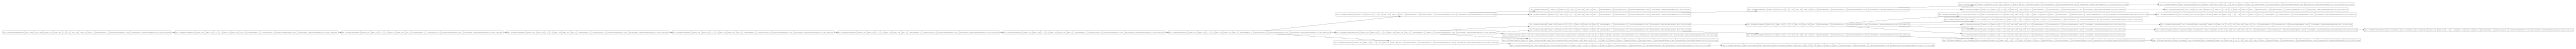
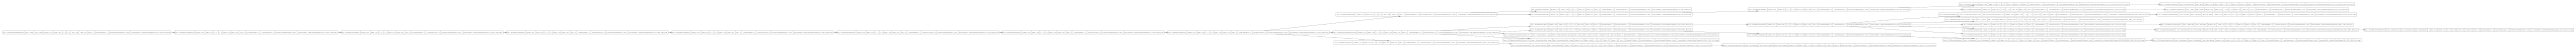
  digraph {
    rankdir=LR
    node [fontname=Arial shape=record]
    n1 [label="{type = XCUIElementTypeApplication\l|name = Tasks\l|label = Tasks\l|enabled = true\l|visible = true\l|x = 0\l|y = 0\l|width = 375\l|height = 667\l|index = 0\l|numberOfChildren = 2\l|eventGeneratedOnElement = false \l|screenshotPath = gTask-delTask/S1/pngs/0.0_0.0_750.0_1334.0.png\l}"]
    n2 [label="{type = XCUIElementTypeWindow\l|enabled = true\l|visible = true\l|x = 0\l|y = 0\l|width = 375\l|height = 667\l|index = 0\l|numberOfChildren = 1\l|numInParentLayout = 4\l|eventGeneratedOnElement = false \l|screenshotPath = gTask-delTask/S1/pngs/0.0_0.0_750.0_1334.0.png\l}"]
    n3 [label="{type = XCUIElementTypeOther\l|enabled = true\l|visible = true\l|x = 0\l|y = 0\l|width = 375\l|height = 667\l|index = 0\l|numberOfChildren = 1\l|numInParentLayout = 0\l|eventGeneratedOnElement = false \l|screenshotPath = gTask-delTask/S1/pngs/0.0_0.0_750.0_1334.0.png\l}"]
    n4 [label="{type = XCUIElementTypeOther\l|enabled = true\l|visible = true\l|x = 0\l|y = 0\l|width = 375\l|height = 667\l|index = 0\l|numberOfChildren = 1\l|numInParentLayout = 0\l|eventGeneratedOnElement = false \l|screenshotPath = gTask-delTask/S1/pngs/0.0_0.0_750.0_1334.0.png\l}"]
    n5 [label="{type = XCUIElementTypeOther\l|enabled = true\l|visible = true\l|x = 0\l|y = 0\l|width = 375\l|height = 667\l|index = 0\l|numberOfChildren = 1\l|numInParentLayout = 0\l|eventGeneratedOnElement = false \l|screenshotPath = gTask-delTask/S1/pngs/0.0_0.0_750.0_1334.0.png\l}"]
    n6 [label="{type = XCUIElementTypeOther\l|enabled = true\l|visible = true\l|x = 0\l|y = 0\l|width = 375\l|height = 667\l|index = 0\l|numberOfChildren = 1\l|numInParentLayout = 0\l|eventGeneratedOnElement = false \l|screenshotPath = gTask-delTask/S1/pngs/0.0_0.0_750.0_1334.0.png\l}"]
    n7 [label="{type = XCUIElementTypeOther\l|enabled = true\l|visible = true\l|x = 0\l|y = 0\l|width = 375\l|height = 667\l|index = 0\l|numberOfChildren = 1\l|numInParentLayout = 0\l|eventGeneratedOnElement = false \l|screenshotPath = gTask-delTask/S1/pngs/0.0_0.0_750.0_1334.0.png\l}"]
    n8 [label="{type = XCUIElementTypeOther\l|enabled = true\l|visible = true\l|x = 0\l|y = 0\l|width = 375\l|height = 667\l|index = 0\l|numberOfChildren = 3\l|numInParentLayout = 0\l|eventGeneratedOnElement = false \l|screenshotPath = gTask-delTask/S1/pngs/0.0_0.0_750.0_1334.0.png\l}"]
    n9 [label="{type = XCUIElementTypeOther\l|enabled = true\l|visible = true\l|x = 0\l|y = 0\l|width = 375\l|height = 76\l|index = 0\l|numberOfChildren = 3\l|numInParentLayout = 0\l|eventGeneratedOnElement = false \l|screenshotPath = gTask-delTask/S1/pngs/0.0_0.0_750.0_152.0.png\l}"]
-   n10 [label="{type = XCUIElementTypeCollectionView\l|enabled = true\l|visible = true\l|x = 0\l|y = 0\l|width = 375\l|height = 667\l|index = 1\l|numberOfChildren = 4\l|subtasks = 1\l|eventGeneratedOnElement = false \l|screenshotPath = gTask-delTask/S1/pngs/0.0_0.0_750.0_1334.0.png\l}"]
+   n10 [label="{type = XCUIElementTypeCollectionView\l|enabled = true\l|visible = true\l|x = 0\l|y = 0\l|width = 375\l|height = 667\l|index = 1\l|numberOfChildren = 4\l|numInParentLayout = 1\l|eventGeneratedOnElement = false \l|screenshotPath = gTask-delTask/S1/pngs/0.0_0.0_750.0_1334.0.png\l}"]
    n11 [label="{type = XCUIElementTypeOther\l|enabled = true\l|visible = true\l|x = 0\l|y = 609\l|width = 375\l|height = 58\l|index = 2\l|numberOfChildren = 1\l|numInParentLayout = 2\l|eventGeneratedOnElement = false \l|screenshotPath = gTask-delTask/S1/pngs/0.0_1218.0_750.0_1334.0.png\l}"]
    n12 [label="{type = XCUIElementTypeOther\l|enabled = true\l|visible = true\l|x = 0\l|y = 0\l|width = 375\l|height = 76\l|index = 1\l|numberOfChildren = 0\l|numInParentLayout = 1\l|eventGeneratedOnElement = false \l|screenshotPath = gTask-delTask/S1/pngs/0.0_0.0_750.0_152.0.png\l}"]
    n13 [label="{type = XCUIElementTypeOther\l|enabled = true\l|visible = true\l|x = 0\l|y = 20\l|width = 375\l|height = 56\l|index = 2\l|numberOfChildren = 1\l|numInParentLayout = 2\l|eventGeneratedOnElement = false \l|screenshotPath = gTask-delTask/S1/pngs/0.0_40.0_750.0_152.0.png\l}"]
    n14 [label="{type = XCUIElementTypeCell\l|enabled = true\l|visible = true\l|x = 0\l|y = 76\l|width = 375\l|height = 201\l|index = 0\l|numberOfChildren = 1\l|numInParentLayout = 0\l|eventGeneratedOnElement = false \l|screenshotPath = gTask-delTask/S1/pngs/0.0_152.0_750.0_554.0.png\l}"]
    n15 [label="{type = XCUIElementTypeCell\l|enabled = true\l|visible = true\l|x = 0\l|y = 277\l|width = 375\l|height = 41\l|index = 1\l|numberOfChildren = 1\l|numInParentLayout = 1\l|eventGeneratedOnElement = false \l|screenshotPath = gTask-delTask/S1/pngs/0.0_554.0_750.0_636.0.png\l}"]
    n16 [label="{type = XCUIElementTypeOther\l|value = 0%\l|name = Vertical scroll bar, 1 page\l|label = Vertical scroll bar, 1 page\l|enabled = true\l|visible = true\l|x = 342\l|y = 76\l|width = 30\l|height = 533\l|index = 2\l|numberOfChildren = 0\l|numInParentLayout = 2\l|eventGeneratedOnElement = false \l|screenshotPath = gTask-delTask/S1/pngs/684.0_152.0_744.0_1218.0.png\l}"]
    n17 [label="{type = XCUIElementTypeOther\l|value = 0%\l|name = Horizontal scroll bar, 1 page\l|label = Horizontal scroll bar, 1 page\l|enabled = true\l|visible = true\l|x = 0\l|y = 576\l|width = 375\l|height = 30\l|index = 3\l|numberOfChildren = 0\l|numInParentLayout = 3\l|eventGeneratedOnElement = false \l|screenshotPath = gTask-delTask/S1/pngs/0.0_1152.0_750.0_1212.0.png\l}"]
    n18 [label="{type = XCUIElementTypeButton\l|name = Mark as complete\l|label = Mark as complete\l|enabled = true\l|visible = true\l|x = 250\l|y = 619\l|width = 114\l|height = 38\l|index = 0\l|numberOfChildren = 1\l|numInParentLayout = 0\l|eventGeneratedOnElement = false \l|screenshotPath = gTask-delTask/S1/pngs/500.0_1238.0_728.0_1314.0.png\l}"]
    n19 [label="{type = XCUIElementTypeOther\l|enabled = true\l|visible = true\l|x = 0\l|y = 20\l|width = 375\l|height = 56\l|index = 0\l|numberOfChildren = 3\l|numInParentLayout = 0\l|eventGeneratedOnElement = false \l|screenshotPath = gTask-delTask/S1/pngs/0.0_40.0_750.0_152.0.png\l}"]
    n20 [label="{type = XCUIElementTypeOther\l|enabled = true\l|visible = true\l|x = 0\l|y = 76\l|width = 375\l|height = 201\l|index = 0\l|numberOfChildren = 5\l|numInParentLayout = 0\l|eventGeneratedOnElement = false \l|screenshotPath = gTask-delTask/S1/pngs/0.0_152.0_750.0_554.0.png\l}"]
    n21 [label="{type = XCUIElementTypeOther\l|enabled = true\l|visible = true\l|x = 0\l|y = 277\l|width = 375\l|height = 41\l|index = 0\l|numberOfChildren = 1\l|numInParentLayout = 0\l|eventGeneratedOnElement = false \l|screenshotPath = gTask-delTask/S1/pngs/0.0_554.0_750.0_636.0.png\l}"]
    n22 [label="{type = XCUIElementTypeStaticText\l|value = Mark complete\l|name = Mark complete\l|label = Mark complete\l|enabled = true\l|visible = true\l|x = 258\l|y = 629\l|width = 98\l|height = 18\l|index = 0\l|numberOfChildren = 0\l|numInParentLayout = 0\l|eventGeneratedOnElement = false \l|screenshotPath = gTask-delTask/S1/pngs/516.0_1258.0_712.0_1294.0.png\l}"]
    n23 [label="{type = XCUIElementTypeOther\l|enabled = true\l|visible = true\l|x = 0\l|y = 20\l|width = 56\l|height = 56\l|index = 0\l|numberOfChildren = 1\l|numInParentLayout = 0\l|eventGeneratedOnElement = false \l|screenshotPath = gTask-delTask/S1/pngs/0.0_40.0_112.00000000000001_152.0.png\l}"]
    n24 [label="{type = XCUIElementTypeOther\l|enabled = true\l|visible = true\l|x = 319\l|y = 20\l|width = 56\l|height = 56\l|index = 2\l|numberOfChildren = 1\l|numInParentLayout = 2\l|eventGeneratedOnElement = true \l|screenshotPath = gTask-delTask/S1/pngs/638.0_40.0_750.0_152.0.png\l}"]
    n25 [label="{type = XCUIElementTypeButton\l|name = List, My Tasks selected, 1 of 2\l|label = List, My Tasks selected, 1 of 2\l|enabled = true\l|visible = true\l|x = 13\l|y = 77\l|width = 107\l|height = 44\l|index = 0\l|numberOfChildren = 1\l|numInParentLayout = 0\l|eventGeneratedOnElement = false \l|screenshotPath = gTask-delTask/S1/pngs/26.0_154.0_240.0_242.0.png\l}"]
    n26 [label="{type = XCUIElementTypeTextView\l|value = Test01\l|name = Task title\l|label = Task title\l|enabled = true\l|visible = true\l|x = 15\l|y = 124\l|width = 343\l|height = 47\l|index = 1\l|numberOfChildren = 0\l|numInParentLayout = 1\l|eventGeneratedOnElement = false \l|screenshotPath = gTask-delTask/S1/pngs/30.0_248.0_716.0_342.0.png\l}"]
    n27 [label="{type = XCUIElementTypeOther\l|enabled = true\l|visible = true\l|x = 0\l|y = 171\l|width = 375\l|height = 50\l|index = 2\l|numberOfChildren = 2\l|numInParentLayout = 2\l|eventGeneratedOnElement = false \l|screenshotPath = gTask-delTask/S1/pngs/0.0_342.0_750.0_442.0.png\l}"]
    n28 [label="{type = XCUIElementTypeOther\l|enabled = true\l|visible = true\l|x = 0\l|y = 221\l|width = 375\l|height = 50\l|index = 3\l|numberOfChildren = 2\l|numInParentLayout = 3\l|eventGeneratedOnElement = false \l|screenshotPath = gTask-delTask/S1/pngs/0.0_442.0_750.0_542.0.png\l}"]
    n29 [label="{type = XCUIElementTypeOther\l|enabled = true\l|visible = true\l|x = 0\l|y = 271\l|width = 375\l|height = 50\l|index = 4\l|numberOfChildren = 1\l|numInParentLayout = 4\l|eventGeneratedOnElement = false \l|screenshotPath = gTask-delTask/S1/pngs/0.0_542.0_750.0_642.0.png\l}"]
    n30 [label="{type = XCUIElementTypeButton\l|name = Add subtasks\l|label = Add subtasks\l|enabled = true\l|visible = true\l|x = 56\l|y = 277\l|width = 116\l|height = 41\l|index = 0\l|numberOfChildren = 1\l|numInParentLayout = 0\l|eventGeneratedOnElement = false \l|screenshotPath = gTask-delTask/S1/pngs/112.00000000000001_554.0_344.0_636.0.png\l}"]
    n31 [label="{type = XCUIElementTypeButton\l|name = back_bar_button\l|label = Back\l|enabled = true\l|visible = true\l|x = 0\l|y = 20\l|width = 56\l|height = 56\l|index = 0\l|numberOfChildren = 1\l|numInParentLayout = 0\l|eventGeneratedOnElement = false \l|screenshotPath = gTask-delTask/S1/pngs/0.0_40.0_112.00000000000001_152.0.png\l}"]
    n32 [label="{type = XCUIElementTypeButton\l|name = Delete\l|label = Delete\l|enabled = true\l|visible = true\l|x = 319\l|y = 20\l|width = 56\l|height = 56\l|index = 0\l|numberOfChildren = 1\l|numInParentLayout = 0\l|eventGeneratedOnElement = true \l|screenshotPath = gTask-delTask/S1/pngs/638.0_40.0_750.0_152.0.png\l}"]
    n33 [label="{type = XCUIElementTypeStaticText\l|value = My Tasks\l|name = My Tasks\l|label = My Tasks\l|enabled = true\l|visible = true\l|x = 21\l|y = 88\l|width = 67\l|height = 22\l|index = 0\l|numberOfChildren = 0\l|numInParentLayout = 0\l|eventGeneratedOnElement = false \l|screenshotPath = gTask-delTask/S1/pngs/42.0_176.0_176.0_220.0.png\l}"]
    n34 [label="{type = XCUIElementTypeTextView\l|name = Task details\l|label = Task details\l|enabled = true\l|visible = true\l|x = 59\l|y = 171\l|width = 297\l|height = 50\l|index = 0\l|numberOfChildren = 0\l|numInParentLayout = 0\l|eventGeneratedOnElement = false \l|screenshotPath = gTask-delTask/S1/pngs/118.0_342.0_712.0_442.0.png\l}"]
    n35 [label="{type = XCUIElementTypeButton\l|name = Add date/time\l|label = Add date/time\l|enabled = true\l|visible = true\l|x = 56\l|y = 225\l|width = 123\l|height = 42\l|index = 0\l|numberOfChildren = 1\l|numInParentLayout = 0\l|eventGeneratedOnElement = false \l|screenshotPath = gTask-delTask/S1/pngs/112.00000000000001_450.0_358.0_534.0.png\l}"]
    n36 [label="{type = XCUIElementTypeStaticText\l|value = Add subtasks\l|name = Add subtasks\l|label = Add subtasks\l|enabled = true\l|visible = true\l|x = 64\l|y = 287\l|width = 100\l|height = 21\l|index = 0\l|numberOfChildren = 0\l|numInParentLayout = 0\l|eventGeneratedOnElement = false \l|screenshotPath = gTask-delTask/S1/pngs/128.0_574.0_328.0_616.0.png\l}"]
    n37 [label="{type = XCUIElementTypeStaticText\l|value = Add date/time\l|name = Add date/time\l|label = Add date/time\l|enabled = true\l|visible = true\l|x = 64\l|y = 235\l|width = 107\l|height = 22\l|index = 0\l|numberOfChildren = 0\l|numInParentLayout = 0\l|eventGeneratedOnElement = false \l|screenshotPath = gTask-delTask/S1/pngs/128.0_470.0_342.0_514.0.png\l}"]
    n1 -> n2
    n2 -> n3
    n3 -> n4
    n4 -> n5
    n5 -> n6
    n6 -> n7
    n7 -> n8
    n8 -> n9
    n8 -> n10
    n8 -> n11
    n9 -> n12
    n9 -> n13
    n10 -> n14
    n10 -> n15
    n10 -> n16
    n10 -> n17
    n11 -> n18
    n13 -> n19
    n14 -> n20
    n15 -> n21
    n18 -> n22
    n19 -> n23
    n19 -> n24
    n20 -> n25
    n20 -> n26
    n20 -> n27
    n20 -> n28
    n20 -> n29
    n21 -> n30
    n23 -> n31
    n24 -> n32
    n25 -> n33
    n27 -> n34
    n28 -> n35
    n30 -> n36
    n35 -> n37
  }
